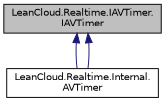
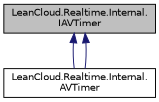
  digraph {
    node [color=black fontname=Helvetica fontsize=10 shape=record style=filled]
    edge [color=midnightblue dir=back fontname=Helvetica fontsize=10 labelfontname=Helvetica labelfontsize=10 style=solid]
-   n1 [fillcolor=grey75 fontcolor=black height=0.2 label="LeanCloud.Realtime.IAVTimer.\lIAVTimer" width=0.4]
+   n1 [fillcolor=grey75 fontcolor=black height=0.2 label="LeanCloud.Realtime.Internal.\lIAVTimer" width=0.4]
    n2 [fillcolor=white height=0.2 label="LeanCloud.Realtime.Internal.\lAVTimer" width=0.4]
    n1 -> n2
    n1 -> n2
  }
